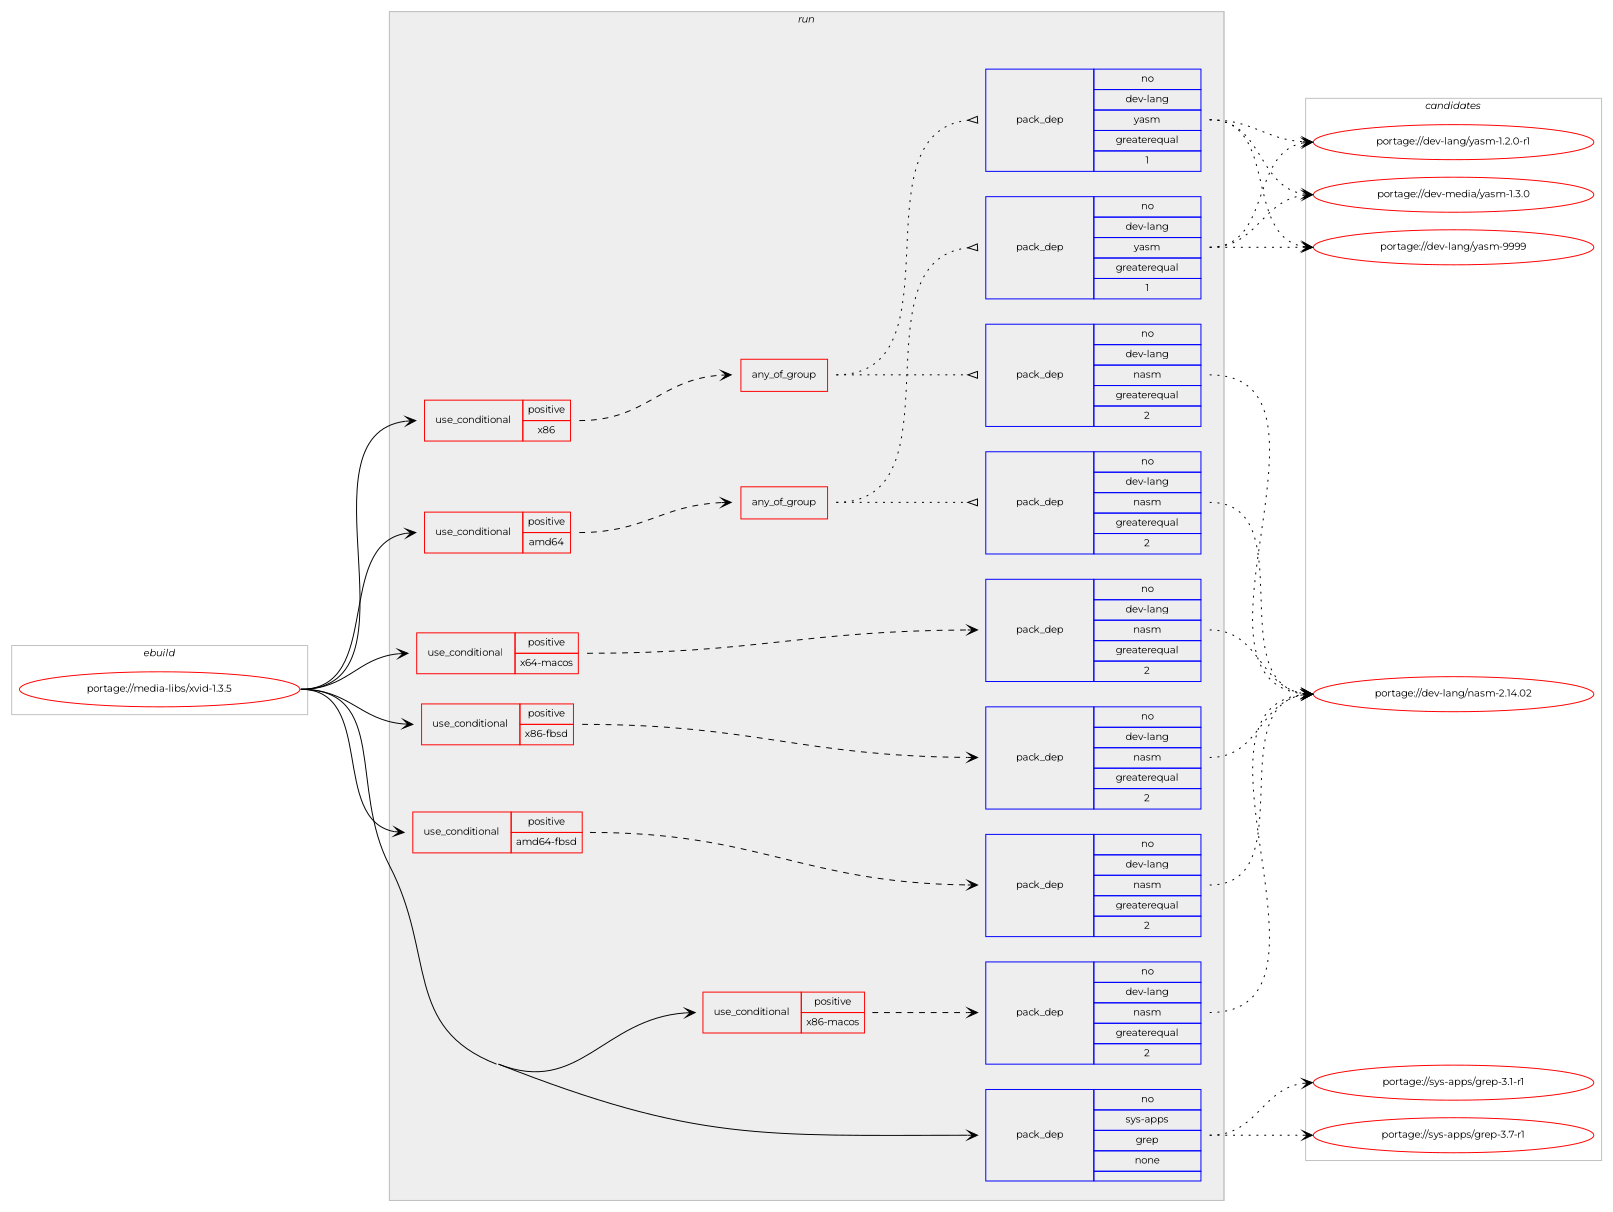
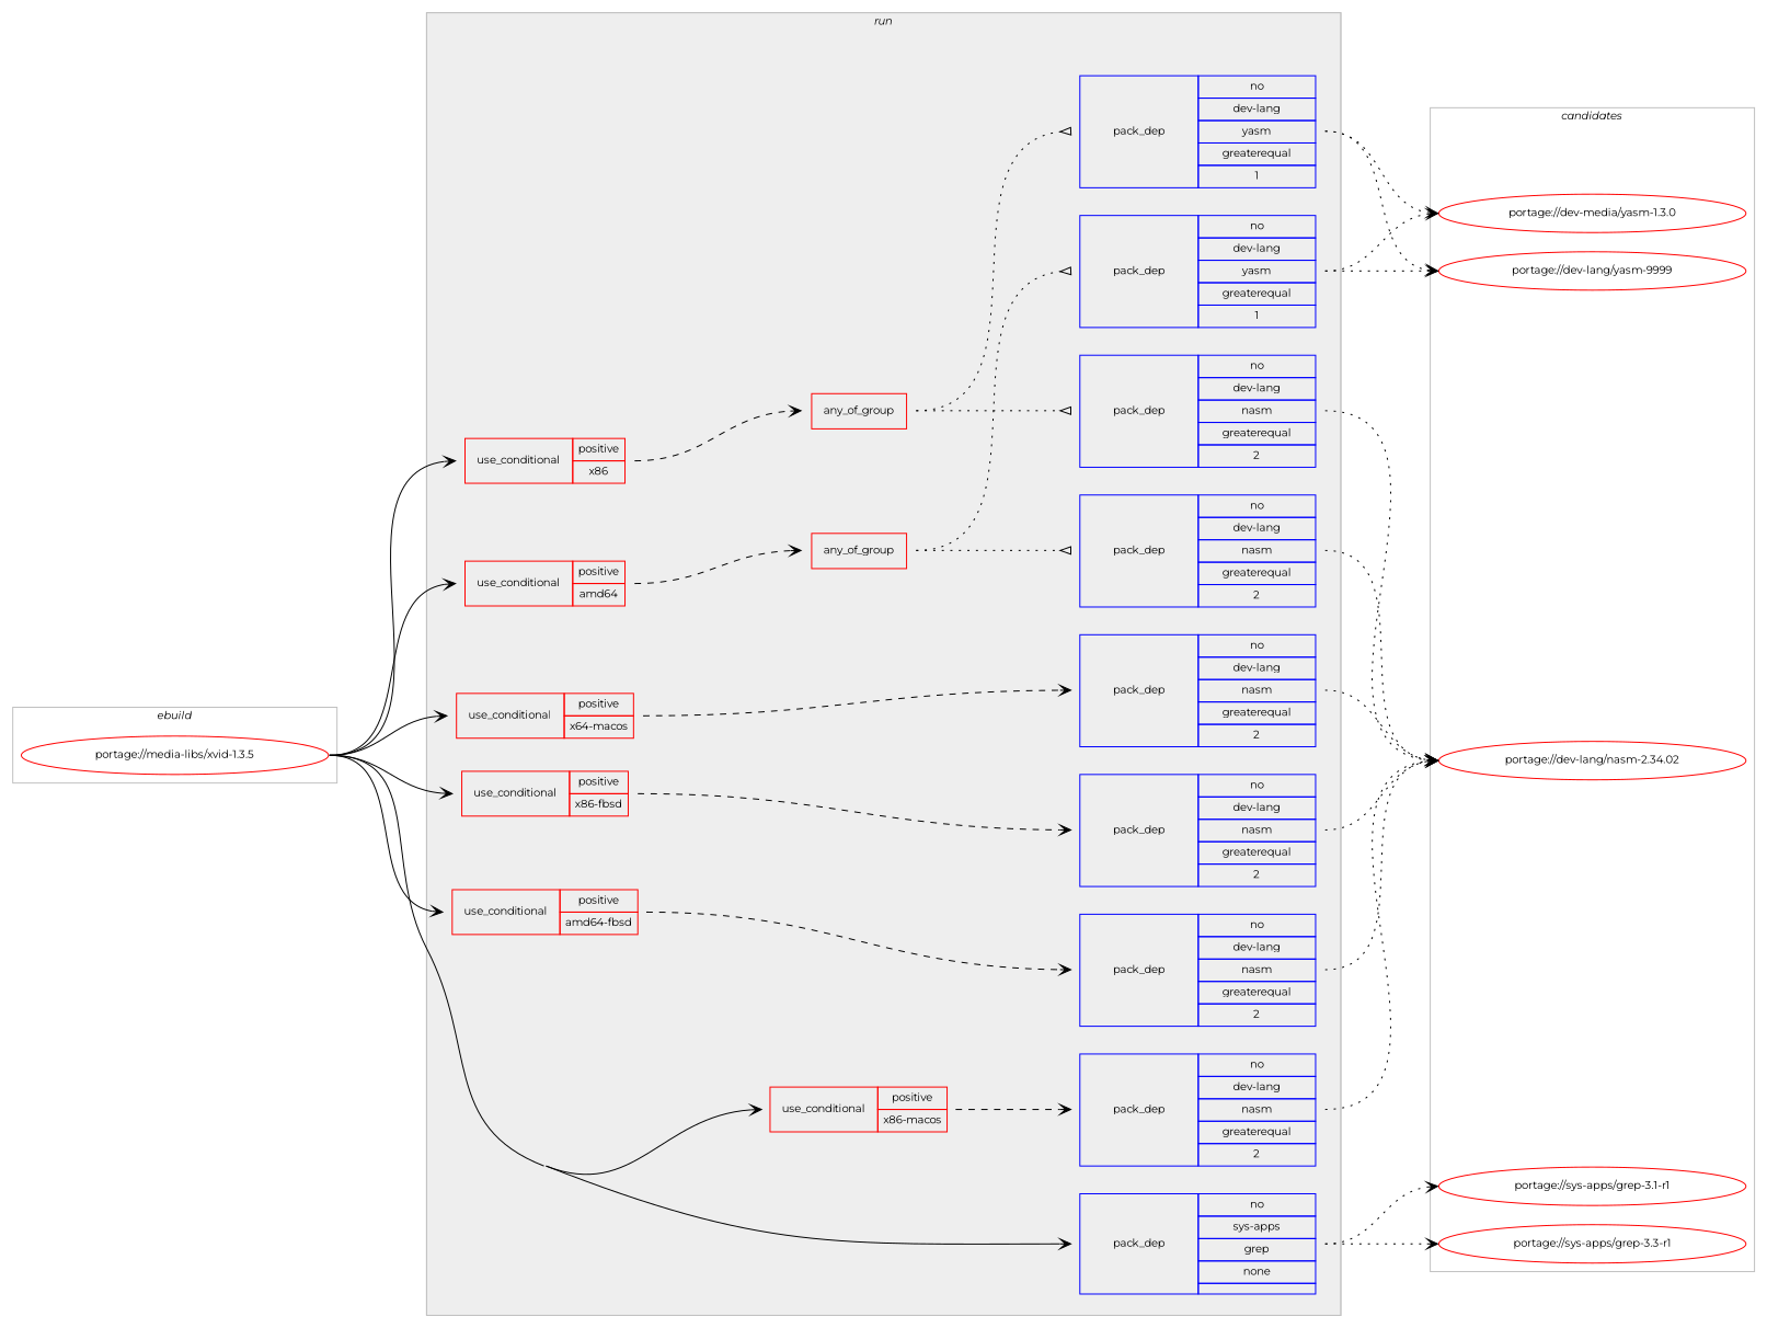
  digraph {
    compound=true
    concentrate=true
    fontname=Montserrat
    fontsize=10
    newrank=true
    rankdir=LR
    ranksep=1.5
    node [color=red fontname=Montserrat fontsize=10 shape=none]
    edge [arrowhead=vee fontname=Montserrat headport=w style=dotted tailport=e weight=20]
    n1 [label="portage://media-libs/xvid-1.3.5" width=4 shape=""]
    n2 [color=blue label=<<TABLE BORDER="0" CELLBORDER="1" CELLSPACING="0" CELLPADDING="4" WIDTH="220"><TR><TD ROWSPAN="6" CELLPADDING="30">pack_dep</TD></TR><TR><TD WIDTH="110">no</TD></TR><TR><TD>dev-lang</TD></TR><TR><TD>yasm</TD></TR><TR><TD>greaterequal</TD></TR><TR><TD>1</TD></TR></TABLE>>]
    n3 [color=blue label=<<TABLE BORDER="0" CELLBORDER="1" CELLSPACING="0" CELLPADDING="4" WIDTH="220"><TR><TD ROWSPAN="6" CELLPADDING="30">pack_dep</TD></TR><TR><TD WIDTH="110">no</TD></TR><TR><TD>dev-lang</TD></TR><TR><TD>nasm</TD></TR><TR><TD>greaterequal</TD></TR><TR><TD>2</TD></TR></TABLE>>]
    n4 [label=<<TABLE BORDER="0" CELLBORDER="1" CELLSPACING="0" CELLPADDING="4"><TR><TD CELLPADDING="10">any_of_group</TD></TR></TABLE>>]
    n5 [label=<<TABLE BORDER="0" CELLBORDER="1" CELLSPACING="0" CELLPADDING="4"><TR><TD ROWSPAN="3" CELLPADDING="10">use_conditional</TD></TR><TR><TD>positive</TD></TR><TR><TD>amd64</TD></TR></TABLE>>]
    n6 [color=blue label=<<TABLE BORDER="0" CELLBORDER="1" CELLSPACING="0" CELLPADDING="4" WIDTH="220"><TR><TD ROWSPAN="6" CELLPADDING="30">pack_dep</TD></TR><TR><TD WIDTH="110">no</TD></TR><TR><TD>dev-lang</TD></TR><TR><TD>nasm</TD></TR><TR><TD>greaterequal</TD></TR><TR><TD>2</TD></TR></TABLE>>]
    n7 [label=<<TABLE BORDER="0" CELLBORDER="1" CELLSPACING="0" CELLPADDING="4"><TR><TD ROWSPAN="3" CELLPADDING="10">use_conditional</TD></TR><TR><TD>positive</TD></TR><TR><TD>amd64-fbsd</TD></TR></TABLE>>]
    n8 [color=blue label=<<TABLE BORDER="0" CELLBORDER="1" CELLSPACING="0" CELLPADDING="4" WIDTH="220"><TR><TD ROWSPAN="6" CELLPADDING="30">pack_dep</TD></TR><TR><TD WIDTH="110">no</TD></TR><TR><TD>dev-lang</TD></TR><TR><TD>nasm</TD></TR><TR><TD>greaterequal</TD></TR><TR><TD>2</TD></TR></TABLE>>]
    n9 [label=<<TABLE BORDER="0" CELLBORDER="1" CELLSPACING="0" CELLPADDING="4"><TR><TD ROWSPAN="3" CELLPADDING="10">use_conditional</TD></TR><TR><TD>positive</TD></TR><TR><TD>x64-macos</TD></TR></TABLE>>]
    n10 [color=blue label=<<TABLE BORDER="0" CELLBORDER="1" CELLSPACING="0" CELLPADDING="4" WIDTH="220"><TR><TD ROWSPAN="6" CELLPADDING="30">pack_dep</TD></TR><TR><TD WIDTH="110">no</TD></TR><TR><TD>dev-lang</TD></TR><TR><TD>yasm</TD></TR><TR><TD>greaterequal</TD></TR><TR><TD>1</TD></TR></TABLE>>]
    n11 [color=blue label=<<TABLE BORDER="0" CELLBORDER="1" CELLSPACING="0" CELLPADDING="4" WIDTH="220"><TR><TD ROWSPAN="6" CELLPADDING="30">pack_dep</TD></TR><TR><TD WIDTH="110">no</TD></TR><TR><TD>dev-lang</TD></TR><TR><TD>nasm</TD></TR><TR><TD>greaterequal</TD></TR><TR><TD>2</TD></TR></TABLE>>]
    n12 [label=<<TABLE BORDER="0" CELLBORDER="1" CELLSPACING="0" CELLPADDING="4"><TR><TD CELLPADDING="10">any_of_group</TD></TR></TABLE>>]
    n13 [label=<<TABLE BORDER="0" CELLBORDER="1" CELLSPACING="0" CELLPADDING="4"><TR><TD ROWSPAN="3" CELLPADDING="10">use_conditional</TD></TR><TR><TD>positive</TD></TR><TR><TD>x86</TD></TR></TABLE>>]
    n14 [color=blue label=<<TABLE BORDER="0" CELLBORDER="1" CELLSPACING="0" CELLPADDING="4" WIDTH="220"><TR><TD ROWSPAN="6" CELLPADDING="30">pack_dep</TD></TR><TR><TD WIDTH="110">no</TD></TR><TR><TD>dev-lang</TD></TR><TR><TD>nasm</TD></TR><TR><TD>greaterequal</TD></TR><TR><TD>2</TD></TR></TABLE>>]
    n15 [label=<<TABLE BORDER="0" CELLBORDER="1" CELLSPACING="0" CELLPADDING="4"><TR><TD ROWSPAN="3" CELLPADDING="10">use_conditional</TD></TR><TR><TD>positive</TD></TR><TR><TD>x86-fbsd</TD></TR></TABLE>>]
    n16 [color=blue label=<<TABLE BORDER="0" CELLBORDER="1" CELLSPACING="0" CELLPADDING="4" WIDTH="220"><TR><TD ROWSPAN="6" CELLPADDING="30">pack_dep</TD></TR><TR><TD WIDTH="110">no</TD></TR><TR><TD>dev-lang</TD></TR><TR><TD>nasm</TD></TR><TR><TD>greaterequal</TD></TR><TR><TD>2</TD></TR></TABLE>>]
    n17 [label=<<TABLE BORDER="0" CELLBORDER="1" CELLSPACING="0" CELLPADDING="4"><TR><TD ROWSPAN="3" CELLPADDING="10">use_conditional</TD></TR><TR><TD>positive</TD></TR><TR><TD>x86-macos</TD></TR></TABLE>>]
    n18 [color=blue label=<<TABLE BORDER="0" CELLBORDER="1" CELLSPACING="0" CELLPADDING="4" WIDTH="220"><TR><TD ROWSPAN="6" CELLPADDING="30">pack_dep</TD></TR><TR><TD WIDTH="110">no</TD></TR><TR><TD>sys-apps</TD></TR><TR><TD>grep</TD></TR><TR><TD>none</TD></TR><TR><TD></TD></TR></TABLE>>]
-   n19 [label="portage://dev-lang/yasm-1.2.0-r1" width=4 shape=""]
    n20 [label="portage://dev-media/yasm-1.3.0" width=4 shape=""]
    n21 [label="portage://dev-lang/yasm-9999" width=4 shape=""]
-   n22 [label="portage://dev-lang/nasm-2.14.02" width=4 shape=""]
+   n22 [label="portage://dev-lang/nasm-2.34.02" width=4 shape=""]
    n23 [label="portage://sys-apps/grep-3.1-r1" width=4 shape=""]
-   n24 [label="portage://sys-apps/grep-3.7-r1" width=4 shape=""]
+   n24 [label="portage://sys-apps/grep-3.3-r1" width=4 shape=""]
    subgraph cluster_1 {
      color=gray
      label=<<i>ebuild</i>>
      rank=same
      n1
    }
    subgraph cluster_2 {
      color=gray
      label=<<i>dependencies</i>>
      subgraph cluster_3 {
        color=gray
        fillcolor="#eeeeee"
        label=<<i>compile</i>>
        style=filled
        subgraph sub_4 {
          color=gray
          fillcolor="#eeeeee"
          label=<<i>compile</i>>
          style=filled
          n5
          subgraph sub_5 {
            color=gray
            fillcolor="#eeeeee"
            label=<<i>compile</i>>
            style=filled
            n4
            subgraph sub_6 {
              color=gray
              fillcolor="#eeeeee"
              label=<<i>compile</i>>
              style=filled
              n2
            }
            subgraph sub_7 {
              color=gray
              fillcolor="#eeeeee"
              label=<<i>compile</i>>
              style=filled
              n3
            }
          }
        }
        subgraph sub_8 {
          color=gray
          fillcolor="#eeeeee"
          label=<<i>compile</i>>
          style=filled
          n7
          subgraph sub_9 {
            color=gray
            fillcolor="#eeeeee"
            label=<<i>compile</i>>
            style=filled
            n6
          }
        }
        subgraph sub_10 {
          color=gray
          fillcolor="#eeeeee"
          label=<<i>compile</i>>
          style=filled
          n9
          subgraph sub_11 {
            color=gray
            fillcolor="#eeeeee"
            label=<<i>compile</i>>
            style=filled
            n8
          }
        }
        subgraph sub_12 {
          color=gray
          fillcolor="#eeeeee"
          label=<<i>compile</i>>
          style=filled
          n13
          subgraph sub_13 {
            color=gray
            fillcolor="#eeeeee"
            label=<<i>compile</i>>
            style=filled
            n12
            subgraph sub_14 {
              color=gray
              fillcolor="#eeeeee"
              label=<<i>compile</i>>
              style=filled
              n10
            }
            subgraph sub_15 {
              color=gray
              fillcolor="#eeeeee"
              label=<<i>compile</i>>
              style=filled
              n11
            }
          }
        }
        subgraph sub_16 {
          color=gray
          fillcolor="#eeeeee"
          label=<<i>compile</i>>
          style=filled
          n15
          subgraph sub_17 {
            color=gray
            fillcolor="#eeeeee"
            label=<<i>compile</i>>
            style=filled
            n14
          }
        }
        subgraph sub_18 {
          color=gray
          fillcolor="#eeeeee"
          label=<<i>compile</i>>
          style=filled
          n17
          subgraph sub_19 {
            color=gray
            fillcolor="#eeeeee"
            label=<<i>compile</i>>
            style=filled
            n16
          }
        }
        subgraph sub_20 {
          color=gray
          fillcolor="#eeeeee"
          label=<<i>compile</i>>
          style=filled
          n18
        }
      }
      subgraph cluster_21 {
        color=gray
        fillcolor="#eeeeee"
        label=<<i>compile and run</i>>
        style=filled
      }
      subgraph cluster_22 {
        color=gray
        fillcolor="#eeeeee"
        label=<<i>run</i>>
        style=filled
      }
    }
    subgraph cluster_23 {
      color=gray
      label=<<i>candidates</i>>
      rank=same
      subgraph sub_24 {
        color=black
        label=<<i>candidates</i>>
        nodesep=1
        rank=same
-       n19
        n20
        n21
      }
      subgraph sub_25 {
        color=black
        label=<<i>candidates</i>>
        nodesep=1
        rank=same
        n22
      }
      subgraph sub_26 {
        color=black
        label=<<i>candidates</i>>
        nodesep=1
        rank=same
        n22
      }
      subgraph sub_27 {
        color=black
        label=<<i>candidates</i>>
        nodesep=1
        rank=same
        n22
      }
      subgraph sub_28 {
        color=black
        label=<<i>candidates</i>>
        nodesep=1
        rank=same
-       n19
        n20
        n21
      }
      subgraph sub_29 {
        color=black
        label=<<i>candidates</i>>
        nodesep=1
        rank=same
        n22
      }
      subgraph sub_30 {
        color=black
        label=<<i>candidates</i>>
        nodesep=1
        rank=same
        n22
      }
      subgraph sub_31 {
        color=black
        label=<<i>candidates</i>>
        nodesep=1
        rank=same
        n22
      }
      subgraph sub_32 {
        color=black
        label=<<i>candidates</i>>
        nodesep=1
        rank=same
        n23
        n24
      }
    }
    n1 -> n5 [style=solid]
    n1 -> n7 [style=solid]
    n1 -> n9 [style=solid]
    n1 -> n13 [style=solid]
    n1 -> n15 [style=solid]
    n1 -> n17 [style=solid]
    n1 -> n18 [style=solid]
-   n2 -> n19 [weight=100]
    n2 -> n20 [weight=100]
    n2 -> n21 [weight=100]
    n3 -> n22 [weight=100]
    n4 -> n2 [arrowhead=oinv]
    n4 -> n3 [arrowhead=oinv]
    n5 -> n4 [style=dashed]
    n6 -> n22 [weight=100]
    n7 -> n6 [style=dashed]
    n8 -> n22 [weight=100]
    n9 -> n8 [style=dashed]
-   n10 -> n19 [weight=100]
    n10 -> n20 [weight=100]
    n10 -> n21 [weight=100]
    n11 -> n22 [weight=100]
    n12 -> n10 [arrowhead=oinv]
    n12 -> n11 [arrowhead=oinv]
    n13 -> n12 [style=dashed]
    n14 -> n22 [weight=100]
    n15 -> n14 [style=dashed]
    n16 -> n22 [weight=100]
    n17 -> n16 [style=dashed]
    n18 -> n23 [weight=100]
    n18 -> n24 [weight=100]
  }
